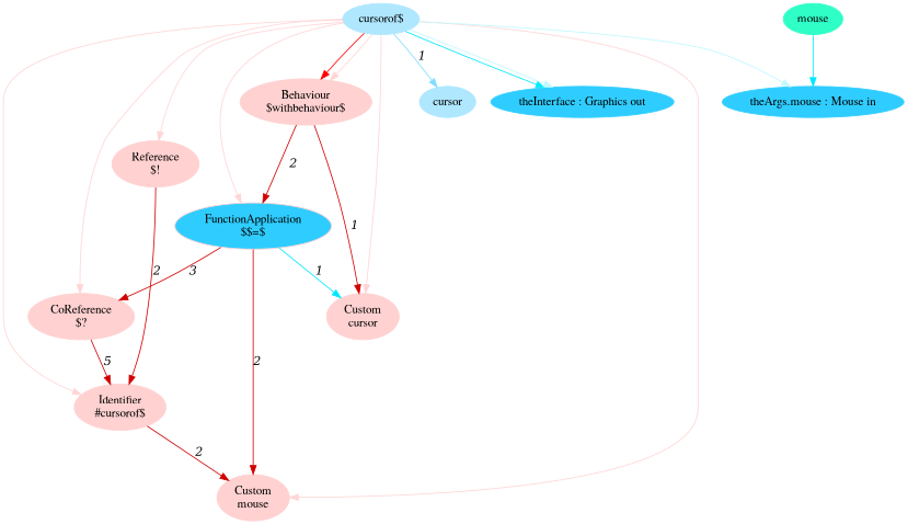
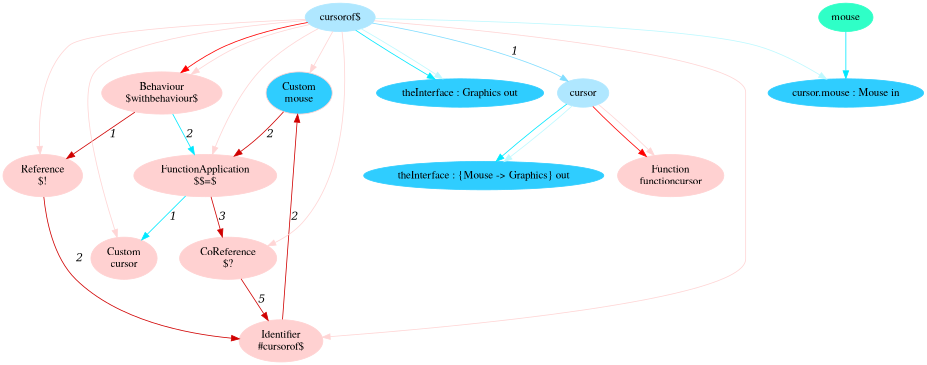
  digraph {
    node [color="#ffd1d1" fontname=Times shape=ellipse style=filled]
    edge [arrowHead=normal arrowsize=1 color="#ffd5d5" dir=forward fontname="Times-Italic"]
-   n2 [label="Custom\nmouse"]
+   n1 [label="Function\nfunctioncursor"]
+   n2 [label="Custom\nmouse" fillcolor="#2fcdff"]
    n3 [label="Identifier\n#cursorof$"]
    n4 [label="Reference\n$!"]
    n5 [label="Custom\ncursor"]
    n6 [label="CoReference\n$?"]
-   n7 [label="FunctionApplication\n$$=$" fillcolor="#2fcdff"]
+   n7 [label="FunctionApplication\n$$=$"]
    n8 [label="Behaviour\n$withbehaviour$"]
    n9 [color="#afe7ff" label="cursorof$"]
    n10 [color="#afe7ff" label=cursor]
-   n11 [color="#2fcdff" label="theArgs.mouse : Mouse in"]
+   n11 [color="#2fcdff" label="cursor.mouse : Mouse in"]
    n12 [color="#2fcdff" label="theInterface : Graphics out"]
+   n13 [color="#2fcdff" label="theInterface : {Mouse -> Graphics} out"]
    n14 [color="#2fffc7" label=mouse]
    n3 -> n2 [color="#d00000" label=2]
    n4 -> n3 [color="#d00000" label=2]
    n6 -> n3 [color="#d00000" label=5]
-   n7 -> n2 [color="#d00000" label=2]
+   n2 -> n7 [color="#d00000" label=2]
    n7 -> n5 [color="#00e8ff" label=1]
    n7 -> n6 [color="#d00000" label=3]
-   n8 -> n5 [color="#d00000" label=1]
-   n8 -> n7 [color="#d00000" label=2]
+   n8 -> n4 [color="#d00000" label=1]
+   n8 -> n7 [color="#00e8ff" label=2]
    n9 -> n2
    n9 -> n3
    n9 -> n4
    n9 -> n5
    n9 -> n6
    n9 -> n7
    n9 -> n8 [color="#ff0000"]
    n9 -> n8
    n9 -> n10 [color="#81ddff" label=1]
    n9 -> n11 [color="#bef9ff"]
    n9 -> n12 [color="#00e8ff"]
    n9 -> n12 [color="#bef9ff"]
+   n10 -> n1 [color="#ff0000"]
+   n10 -> n1
+   n10 -> n13 [color="#00e8ff"]
+   n10 -> n13 [color="#bef9ff"]
    n14 -> n11 [color="#00e8ff"]
  }
